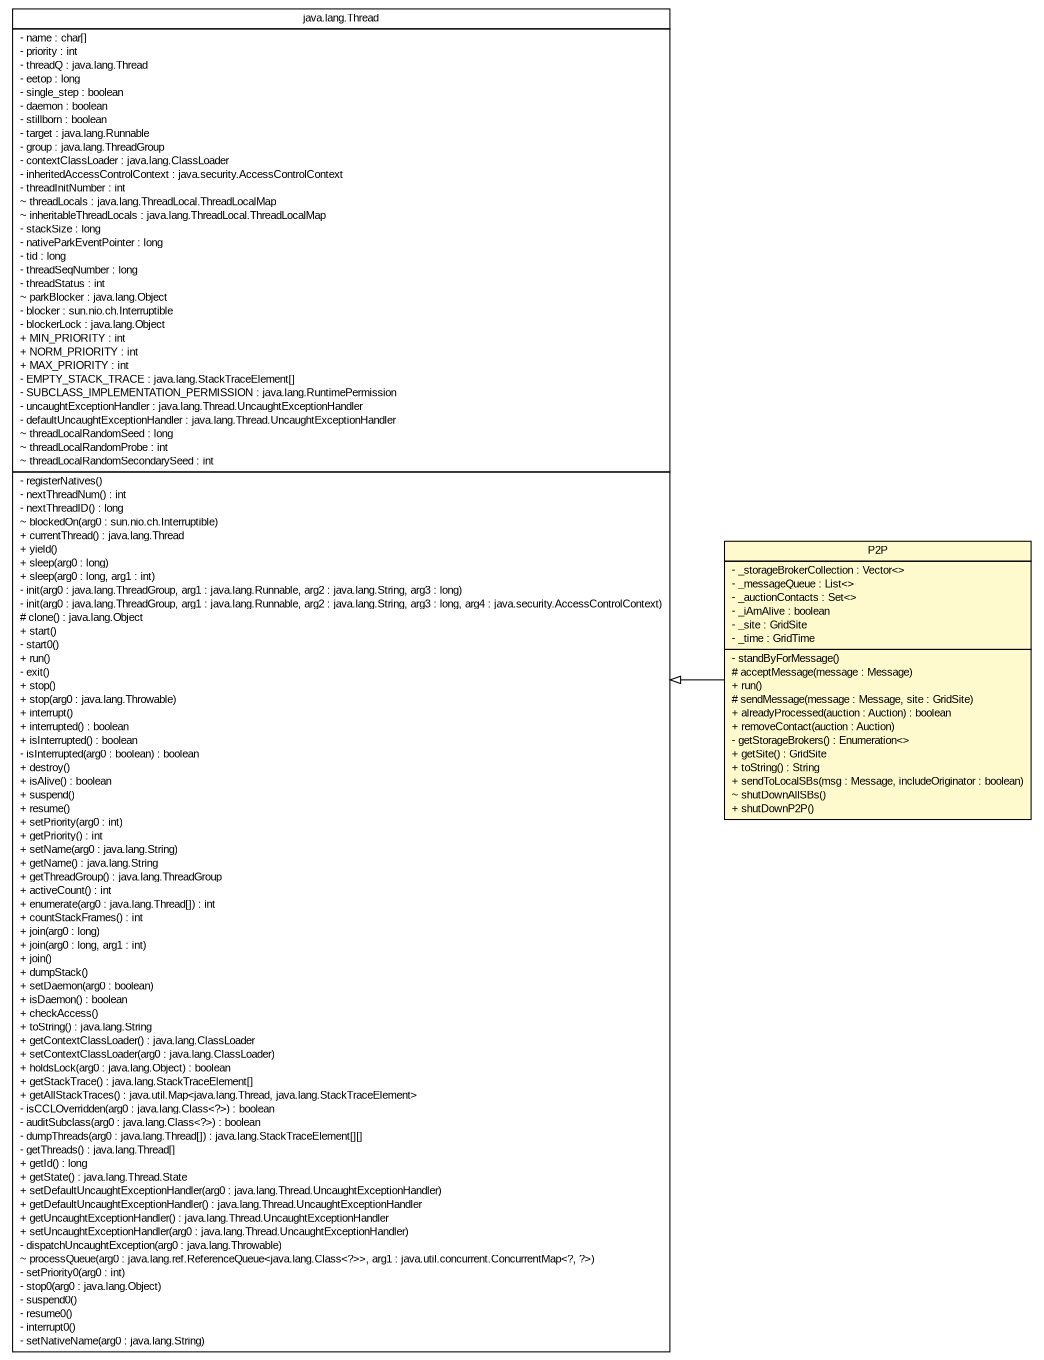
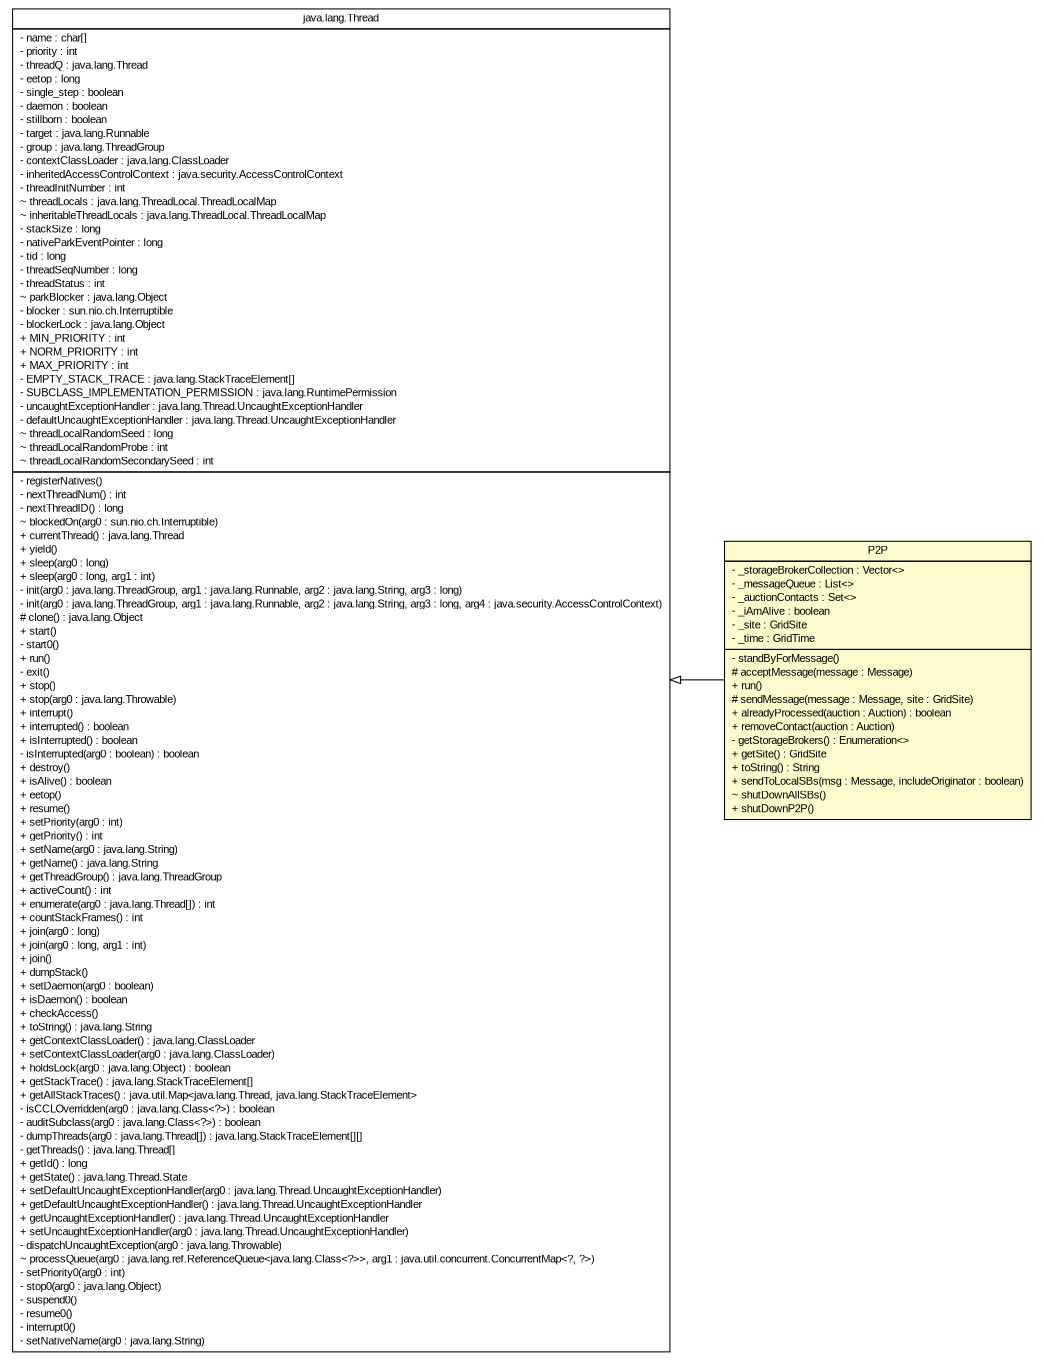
  digraph {
    nodesep=0.25
    ranksep=0.5
    rankdir=LR
    node [fontcolor=black fontname=arial fontsize=10.0 shape=plaintext]
    n1 [label=<<table title="org.edg.data.replication.optorsim.auctions.P2P" border="0" cellborder="1" cellspacing="0" cellpadding="2" port="p" bgcolor="lemonChiffon" href="./P2P.html"> 		<tr><td><table border="0" cellspacing="0" cellpadding="1"> <tr><td align="center" balign="center"> P2P </td></tr> 		</table></td></tr> 		<tr><td><table border="0" cellspacing="0" cellpadding="1"> <tr><td align="left" balign="left"> - _storageBrokerCollection : Vector&lt;&gt; </td></tr> <tr><td align="left" balign="left"> - _messageQueue : List&lt;&gt; </td></tr> <tr><td align="left" balign="left"> - _auctionContacts : Set&lt;&gt; </td></tr> <tr><td align="left" balign="left"> - _iAmAlive : boolean </td></tr> <tr><td align="left" balign="left"> - _site : GridSite </td></tr> <tr><td align="left" balign="left"> - _time : GridTime </td></tr> 		</table></td></tr> 		<tr><td><table border="0" cellspacing="0" cellpadding="1"> <tr><td align="left" balign="left"> - standByForMessage() </td></tr> <tr><td align="left" balign="left"> # acceptMessage(message : Message) </td></tr> <tr><td align="left" balign="left"> + run() </td></tr> <tr><td align="left" balign="left"> # sendMessage(message : Message, site : GridSite) </td></tr> <tr><td align="left" balign="left"> + alreadyProcessed(auction : Auction) : boolean </td></tr> <tr><td align="left" balign="left"> + removeContact(auction : Auction) </td></tr> <tr><td align="left" balign="left"> - getStorageBrokers() : Enumeration&lt;&gt; </td></tr> <tr><td align="left" balign="left"> + getSite() : GridSite </td></tr> <tr><td align="left" balign="left"> + toString() : String </td></tr> <tr><td align="left" balign="left"> + sendToLocalSBs(msg : Message, includeOriginator : boolean) </td></tr> <tr><td align="left" balign="left"> ~ shutDownAllSBs() </td></tr> <tr><td align="left" balign="left"> + shutDownP2P() </td></tr> 		</table></td></tr> 		</table>>]
-   n2 [label=<<table title="java.lang.Thread" border="0" cellborder="1" cellspacing="0" cellpadding="2" port="p" href="http://java.sun.com/j2se/1.4.2/docs/api/java/lang/Thread.html"> 		<tr><td><table border="0" cellspacing="0" cellpadding="1"> <tr><td align="center" balign="center"> java.lang.Thread </td></tr> 		</table></td></tr> 		<tr><td><table border="0" cellspacing="0" cellpadding="1"> <tr><td align="left" balign="left"> - name : char[] </td></tr> <tr><td align="left" balign="left"> - priority : int </td></tr> <tr><td align="left" balign="left"> - threadQ : java.lang.Thread </td></tr> <tr><td align="left" balign="left"> - eetop : long </td></tr> <tr><td align="left" balign="left"> - single_step : boolean </td></tr> <tr><td align="left" balign="left"> - daemon : boolean </td></tr> <tr><td align="left" balign="left"> - stillborn : boolean </td></tr> <tr><td align="left" balign="left"> - target : java.lang.Runnable </td></tr> <tr><td align="left" balign="left"> - group : java.lang.ThreadGroup </td></tr> <tr><td align="left" balign="left"> - contextClassLoader : java.lang.ClassLoader </td></tr> <tr><td align="left" balign="left"> - inheritedAccessControlContext : java.security.AccessControlContext </td></tr> <tr><td align="left" balign="left"> - threadInitNumber : int </td></tr> <tr><td align="left" balign="left"> ~ threadLocals : java.lang.ThreadLocal.ThreadLocalMap </td></tr> <tr><td align="left" balign="left"> ~ inheritableThreadLocals : java.lang.ThreadLocal.ThreadLocalMap </td></tr> <tr><td align="left" balign="left"> - stackSize : long </td></tr> <tr><td align="left" balign="left"> - nativeParkEventPointer : long </td></tr> <tr><td align="left" balign="left"> - tid : long </td></tr> <tr><td align="left" balign="left"> - threadSeqNumber : long </td></tr> <tr><td align="left" balign="left"> - threadStatus : int </td></tr> <tr><td align="left" balign="left"> ~ parkBlocker : java.lang.Object </td></tr> <tr><td align="left" balign="left"> - blocker : sun.nio.ch.Interruptible </td></tr> <tr><td align="left" balign="left"> - blockerLock : java.lang.Object </td></tr> <tr><td align="left" balign="left"> + MIN_PRIORITY : int </td></tr> <tr><td align="left" balign="left"> + NORM_PRIORITY : int </td></tr> <tr><td align="left" balign="left"> + MAX_PRIORITY : int </td></tr> <tr><td align="left" balign="left"> - EMPTY_STACK_TRACE : java.lang.StackTraceElement[] </td></tr> <tr><td align="left" balign="left"> - SUBCLASS_IMPLEMENTATION_PERMISSION : java.lang.RuntimePermission </td></tr> <tr><td align="left" balign="left"> - uncaughtExceptionHandler : java.lang.Thread.UncaughtExceptionHandler </td></tr> <tr><td align="left" balign="left"> - defaultUncaughtExceptionHandler : java.lang.Thread.UncaughtExceptionHandler </td></tr> <tr><td align="left" balign="left"> ~ threadLocalRandomSeed : long </td></tr> <tr><td align="left" balign="left"> ~ threadLocalRandomProbe : int </td></tr> <tr><td align="left" balign="left"> ~ threadLocalRandomSecondarySeed : int </td></tr> 		</table></td></tr> 		<tr><td><table border="0" cellspacing="0" cellpadding="1"> <tr><td align="left" balign="left"> - registerNatives() </td></tr> <tr><td align="left" balign="left"> - nextThreadNum() : int </td></tr> <tr><td align="left" balign="left"> - nextThreadID() : long </td></tr> <tr><td align="left" balign="left"> ~ blockedOn(arg0 : sun.nio.ch.Interruptible) </td></tr> <tr><td align="left" balign="left"> + currentThread() : java.lang.Thread </td></tr> <tr><td align="left" balign="left"> + yield() </td></tr> <tr><td align="left" balign="left"> + sleep(arg0 : long) </td></tr> <tr><td align="left" balign="left"> + sleep(arg0 : long, arg1 : int) </td></tr> <tr><td align="left" balign="left"> - init(arg0 : java.lang.ThreadGroup, arg1 : java.lang.Runnable, arg2 : java.lang.String, arg3 : long) </td></tr> <tr><td align="left" balign="left"> - init(arg0 : java.lang.ThreadGroup, arg1 : java.lang.Runnable, arg2 : java.lang.String, arg3 : long, arg4 : java.security.AccessControlContext) </td></tr> <tr><td align="left" balign="left"> # clone() : java.lang.Object </td></tr> <tr><td align="left" balign="left"> + start() </td></tr> <tr><td align="left" balign="left"> - start0() </td></tr> <tr><td align="left" balign="left"> + run() </td></tr> <tr><td align="left" balign="left"> - exit() </td></tr> <tr><td align="left" balign="left"> + stop() </td></tr> <tr><td align="left" balign="left"> + stop(arg0 : java.lang.Throwable) </td></tr> <tr><td align="left" balign="left"> + interrupt() </td></tr> <tr><td align="left" balign="left"> + interrupted() : boolean </td></tr> <tr><td align="left" balign="left"> + isInterrupted() : boolean </td></tr> <tr><td align="left" balign="left"> - isInterrupted(arg0 : boolean) : boolean </td></tr> <tr><td align="left" balign="left"> + destroy() </td></tr> <tr><td align="left" balign="left"> + isAlive() : boolean </td></tr> <tr><td align="left" balign="left"> + suspend() </td></tr> <tr><td align="left" balign="left"> + resume() </td></tr> <tr><td align="left" balign="left"> + setPriority(arg0 : int) </td></tr> <tr><td align="left" balign="left"> + getPriority() : int </td></tr> <tr><td align="left" balign="left"> + setName(arg0 : java.lang.String) </td></tr> <tr><td align="left" balign="left"> + getName() : java.lang.String </td></tr> <tr><td align="left" balign="left"> + getThreadGroup() : java.lang.ThreadGroup </td></tr> <tr><td align="left" balign="left"> + activeCount() : int </td></tr> <tr><td align="left" balign="left"> + enumerate(arg0 : java.lang.Thread[]) : int </td></tr> <tr><td align="left" balign="left"> + countStackFrames() : int </td></tr> <tr><td align="left" balign="left"> + join(arg0 : long) </td></tr> <tr><td align="left" balign="left"> + join(arg0 : long, arg1 : int) </td></tr> <tr><td align="left" balign="left"> + join() </td></tr> <tr><td align="left" balign="left"> + dumpStack() </td></tr> <tr><td align="left" balign="left"> + setDaemon(arg0 : boolean) </td></tr> <tr><td align="left" balign="left"> + isDaemon() : boolean </td></tr> <tr><td align="left" balign="left"> + checkAccess() </td></tr> <tr><td align="left" balign="left"> + toString() : java.lang.String </td></tr> <tr><td align="left" balign="left"> + getContextClassLoader() : java.lang.ClassLoader </td></tr> <tr><td align="left" balign="left"> + setContextClassLoader(arg0 : java.lang.ClassLoader) </td></tr> <tr><td align="left" balign="left"> + holdsLock(arg0 : java.lang.Object) : boolean </td></tr> <tr><td align="left" balign="left"> + getStackTrace() : java.lang.StackTraceElement[] </td></tr> <tr><td align="left" balign="left"> + getAllStackTraces() : java.util.Map&lt;java.lang.Thread, java.lang.StackTraceElement&gt; </td></tr> <tr><td align="left" balign="left"> - isCCLOverridden(arg0 : java.lang.Class&lt;?&gt;) : boolean </td></tr> <tr><td align="left" balign="left"> - auditSubclass(arg0 : java.lang.Class&lt;?&gt;) : boolean </td></tr> <tr><td align="left" balign="left"> - dumpThreads(arg0 : java.lang.Thread[]) : java.lang.StackTraceElement[][] </td></tr> <tr><td align="left" balign="left"> - getThreads() : java.lang.Thread[] </td></tr> <tr><td align="left" balign="left"> + getId() : long </td></tr> <tr><td align="left" balign="left"> + getState() : java.lang.Thread.State </td></tr> <tr><td align="left" balign="left"> + setDefaultUncaughtExceptionHandler(arg0 : java.lang.Thread.UncaughtExceptionHandler) </td></tr> <tr><td align="left" balign="left"> + getDefaultUncaughtExceptionHandler() : java.lang.Thread.UncaughtExceptionHandler </td></tr> <tr><td align="left" balign="left"> + getUncaughtExceptionHandler() : java.lang.Thread.UncaughtExceptionHandler </td></tr> <tr><td align="left" balign="left"> + setUncaughtExceptionHandler(arg0 : java.lang.Thread.UncaughtExceptionHandler) </td></tr> <tr><td align="left" balign="left"> - dispatchUncaughtException(arg0 : java.lang.Throwable) </td></tr> <tr><td align="left" balign="left"> ~ processQueue(arg0 : java.lang.ref.ReferenceQueue&lt;java.lang.Class&lt;?&gt;&gt;, arg1 : java.util.concurrent.ConcurrentMap&lt;?, ?&gt;) </td></tr> <tr><td align="left" balign="left"> - setPriority0(arg0 : int) </td></tr> <tr><td align="left" balign="left"> - stop0(arg0 : java.lang.Object) </td></tr> <tr><td align="left" balign="left"> - suspend0() </td></tr> <tr><td align="left" balign="left"> - resume0() </td></tr> <tr><td align="left" balign="left"> - interrupt0() </td></tr> <tr><td align="left" balign="left"> - setNativeName(arg0 : java.lang.String) </td></tr> 		</table></td></tr> 		</table>>]
+   n2 [label=<<table title="java.lang.Thread" border="0" cellborder="1" cellspacing="0" cellpadding="2" port="p" href="http://java.sun.com/j2se/1.4.2/docs/api/java/lang/Thread.html"> 		<tr><td><table border="0" cellspacing="0" cellpadding="1"> <tr><td align="center" balign="center"> java.lang.Thread </td></tr> 		</table></td></tr> 		<tr><td><table border="0" cellspacing="0" cellpadding="1"> <tr><td align="left" balign="left"> - name : char[] </td></tr> <tr><td align="left" balign="left"> - priority : int </td></tr> <tr><td align="left" balign="left"> - threadQ : java.lang.Thread </td></tr> <tr><td align="left" balign="left"> - eetop : long </td></tr> <tr><td align="left" balign="left"> - single_step : boolean </td></tr> <tr><td align="left" balign="left"> - daemon : boolean </td></tr> <tr><td align="left" balign="left"> - stillborn : boolean </td></tr> <tr><td align="left" balign="left"> - target : java.lang.Runnable </td></tr> <tr><td align="left" balign="left"> - group : java.lang.ThreadGroup </td></tr> <tr><td align="left" balign="left"> - contextClassLoader : java.lang.ClassLoader </td></tr> <tr><td align="left" balign="left"> - inheritedAccessControlContext : java.security.AccessControlContext </td></tr> <tr><td align="left" balign="left"> - threadInitNumber : int </td></tr> <tr><td align="left" balign="left"> ~ threadLocals : java.lang.ThreadLocal.ThreadLocalMap </td></tr> <tr><td align="left" balign="left"> ~ inheritableThreadLocals : java.lang.ThreadLocal.ThreadLocalMap </td></tr> <tr><td align="left" balign="left"> - stackSize : long </td></tr> <tr><td align="left" balign="left"> - nativeParkEventPointer : long </td></tr> <tr><td align="left" balign="left"> - tid : long </td></tr> <tr><td align="left" balign="left"> - threadSeqNumber : long </td></tr> <tr><td align="left" balign="left"> - threadStatus : int </td></tr> <tr><td align="left" balign="left"> ~ parkBlocker : java.lang.Object </td></tr> <tr><td align="left" balign="left"> - blocker : sun.nio.ch.Interruptible </td></tr> <tr><td align="left" balign="left"> - blockerLock : java.lang.Object </td></tr> <tr><td align="left" balign="left"> + MIN_PRIORITY : int </td></tr> <tr><td align="left" balign="left"> + NORM_PRIORITY : int </td></tr> <tr><td align="left" balign="left"> + MAX_PRIORITY : int </td></tr> <tr><td align="left" balign="left"> - EMPTY_STACK_TRACE : java.lang.StackTraceElement[] </td></tr> <tr><td align="left" balign="left"> - SUBCLASS_IMPLEMENTATION_PERMISSION : java.lang.RuntimePermission </td></tr> <tr><td align="left" balign="left"> - uncaughtExceptionHandler : java.lang.Thread.UncaughtExceptionHandler </td></tr> <tr><td align="left" balign="left"> - defaultUncaughtExceptionHandler : java.lang.Thread.UncaughtExceptionHandler </td></tr> <tr><td align="left" balign="left"> ~ threadLocalRandomSeed : long </td></tr> <tr><td align="left" balign="left"> ~ threadLocalRandomProbe : int </td></tr> <tr><td align="left" balign="left"> ~ threadLocalRandomSecondarySeed : int </td></tr> 		</table></td></tr> 		<tr><td><table border="0" cellspacing="0" cellpadding="1"> <tr><td align="left" balign="left"> - registerNatives() </td></tr> <tr><td align="left" balign="left"> - nextThreadNum() : int </td></tr> <tr><td align="left" balign="left"> - nextThreadID() : long </td></tr> <tr><td align="left" balign="left"> ~ blockedOn(arg0 : sun.nio.ch.Interruptible) </td></tr> <tr><td align="left" balign="left"> + currentThread() : java.lang.Thread </td></tr> <tr><td align="left" balign="left"> + yield() </td></tr> <tr><td align="left" balign="left"> + sleep(arg0 : long) </td></tr> <tr><td align="left" balign="left"> + sleep(arg0 : long, arg1 : int) </td></tr> <tr><td align="left" balign="left"> - init(arg0 : java.lang.ThreadGroup, arg1 : java.lang.Runnable, arg2 : java.lang.String, arg3 : long) </td></tr> <tr><td align="left" balign="left"> - init(arg0 : java.lang.ThreadGroup, arg1 : java.lang.Runnable, arg2 : java.lang.String, arg3 : long, arg4 : java.security.AccessControlContext) </td></tr> <tr><td align="left" balign="left"> # clone() : java.lang.Object </td></tr> <tr><td align="left" balign="left"> + start() </td></tr> <tr><td align="left" balign="left"> - start0() </td></tr> <tr><td align="left" balign="left"> + run() </td></tr> <tr><td align="left" balign="left"> - exit() </td></tr> <tr><td align="left" balign="left"> + stop() </td></tr> <tr><td align="left" balign="left"> + stop(arg0 : java.lang.Throwable) </td></tr> <tr><td align="left" balign="left"> + interrupt() </td></tr> <tr><td align="left" balign="left"> + interrupted() : boolean </td></tr> <tr><td align="left" balign="left"> + isInterrupted() : boolean </td></tr> <tr><td align="left" balign="left"> - isInterrupted(arg0 : boolean) : boolean </td></tr> <tr><td align="left" balign="left"> + destroy() </td></tr> <tr><td align="left" balign="left"> + isAlive() : boolean </td></tr> <tr><td align="left" balign="left"> + eetop() </td></tr> <tr><td align="left" balign="left"> + resume() </td></tr> <tr><td align="left" balign="left"> + setPriority(arg0 : int) </td></tr> <tr><td align="left" balign="left"> + getPriority() : int </td></tr> <tr><td align="left" balign="left"> + setName(arg0 : java.lang.String) </td></tr> <tr><td align="left" balign="left"> + getName() : java.lang.String </td></tr> <tr><td align="left" balign="left"> + getThreadGroup() : java.lang.ThreadGroup </td></tr> <tr><td align="left" balign="left"> + activeCount() : int </td></tr> <tr><td align="left" balign="left"> + enumerate(arg0 : java.lang.Thread[]) : int </td></tr> <tr><td align="left" balign="left"> + countStackFrames() : int </td></tr> <tr><td align="left" balign="left"> + join(arg0 : long) </td></tr> <tr><td align="left" balign="left"> + join(arg0 : long, arg1 : int) </td></tr> <tr><td align="left" balign="left"> + join() </td></tr> <tr><td align="left" balign="left"> + dumpStack() </td></tr> <tr><td align="left" balign="left"> + setDaemon(arg0 : boolean) </td></tr> <tr><td align="left" balign="left"> + isDaemon() : boolean </td></tr> <tr><td align="left" balign="left"> + checkAccess() </td></tr> <tr><td align="left" balign="left"> + toString() : java.lang.String </td></tr> <tr><td align="left" balign="left"> + getContextClassLoader() : java.lang.ClassLoader </td></tr> <tr><td align="left" balign="left"> + setContextClassLoader(arg0 : java.lang.ClassLoader) </td></tr> <tr><td align="left" balign="left"> + holdsLock(arg0 : java.lang.Object) : boolean </td></tr> <tr><td align="left" balign="left"> + getStackTrace() : java.lang.StackTraceElement[] </td></tr> <tr><td align="left" balign="left"> + getAllStackTraces() : java.util.Map&lt;java.lang.Thread, java.lang.StackTraceElement&gt; </td></tr> <tr><td align="left" balign="left"> - isCCLOverridden(arg0 : java.lang.Class&lt;?&gt;) : boolean </td></tr> <tr><td align="left" balign="left"> - auditSubclass(arg0 : java.lang.Class&lt;?&gt;) : boolean </td></tr> <tr><td align="left" balign="left"> - dumpThreads(arg0 : java.lang.Thread[]) : java.lang.StackTraceElement[][] </td></tr> <tr><td align="left" balign="left"> - getThreads() : java.lang.Thread[] </td></tr> <tr><td align="left" balign="left"> + getId() : long </td></tr> <tr><td align="left" balign="left"> + getState() : java.lang.Thread.State </td></tr> <tr><td align="left" balign="left"> + setDefaultUncaughtExceptionHandler(arg0 : java.lang.Thread.UncaughtExceptionHandler) </td></tr> <tr><td align="left" balign="left"> + getDefaultUncaughtExceptionHandler() : java.lang.Thread.UncaughtExceptionHandler </td></tr> <tr><td align="left" balign="left"> + getUncaughtExceptionHandler() : java.lang.Thread.UncaughtExceptionHandler </td></tr> <tr><td align="left" balign="left"> + setUncaughtExceptionHandler(arg0 : java.lang.Thread.UncaughtExceptionHandler) </td></tr> <tr><td align="left" balign="left"> - dispatchUncaughtException(arg0 : java.lang.Throwable) </td></tr> <tr><td align="left" balign="left"> ~ processQueue(arg0 : java.lang.ref.ReferenceQueue&lt;java.lang.Class&lt;?&gt;&gt;, arg1 : java.util.concurrent.ConcurrentMap&lt;?, ?&gt;) </td></tr> <tr><td align="left" balign="left"> - setPriority0(arg0 : int) </td></tr> <tr><td align="left" balign="left"> - stop0(arg0 : java.lang.Object) </td></tr> <tr><td align="left" balign="left"> - suspend0() </td></tr> <tr><td align="left" balign="left"> - resume0() </td></tr> <tr><td align="left" balign="left"> - interrupt0() </td></tr> <tr><td align="left" balign="left"> - setNativeName(arg0 : java.lang.String) </td></tr> 		</table></td></tr> 		</table>>]
    n2 -> n1 [arrowtail=empty dir=back fontname=arial fontsize=10 headport=p labelfontname=arial labelfontsize=10 tailport=p]
  }
